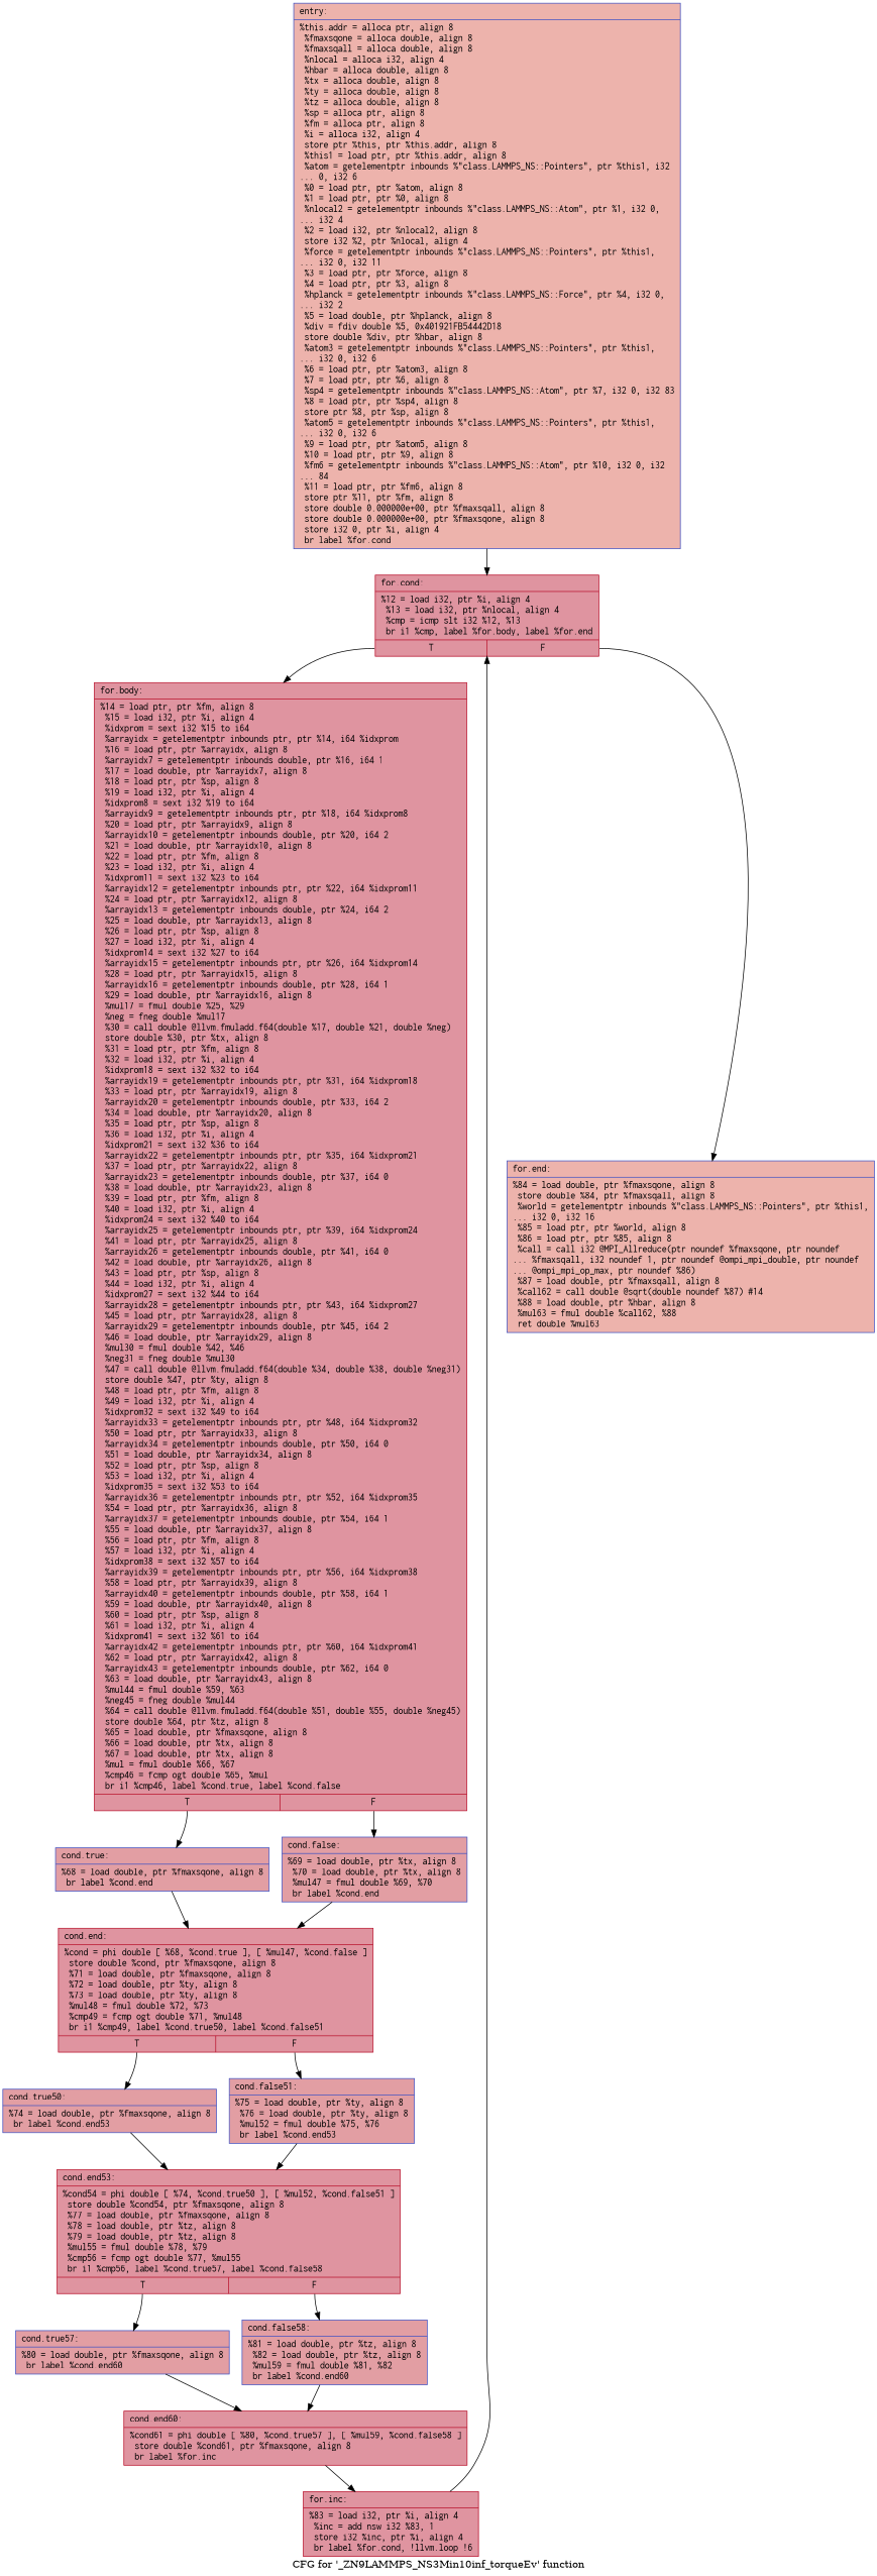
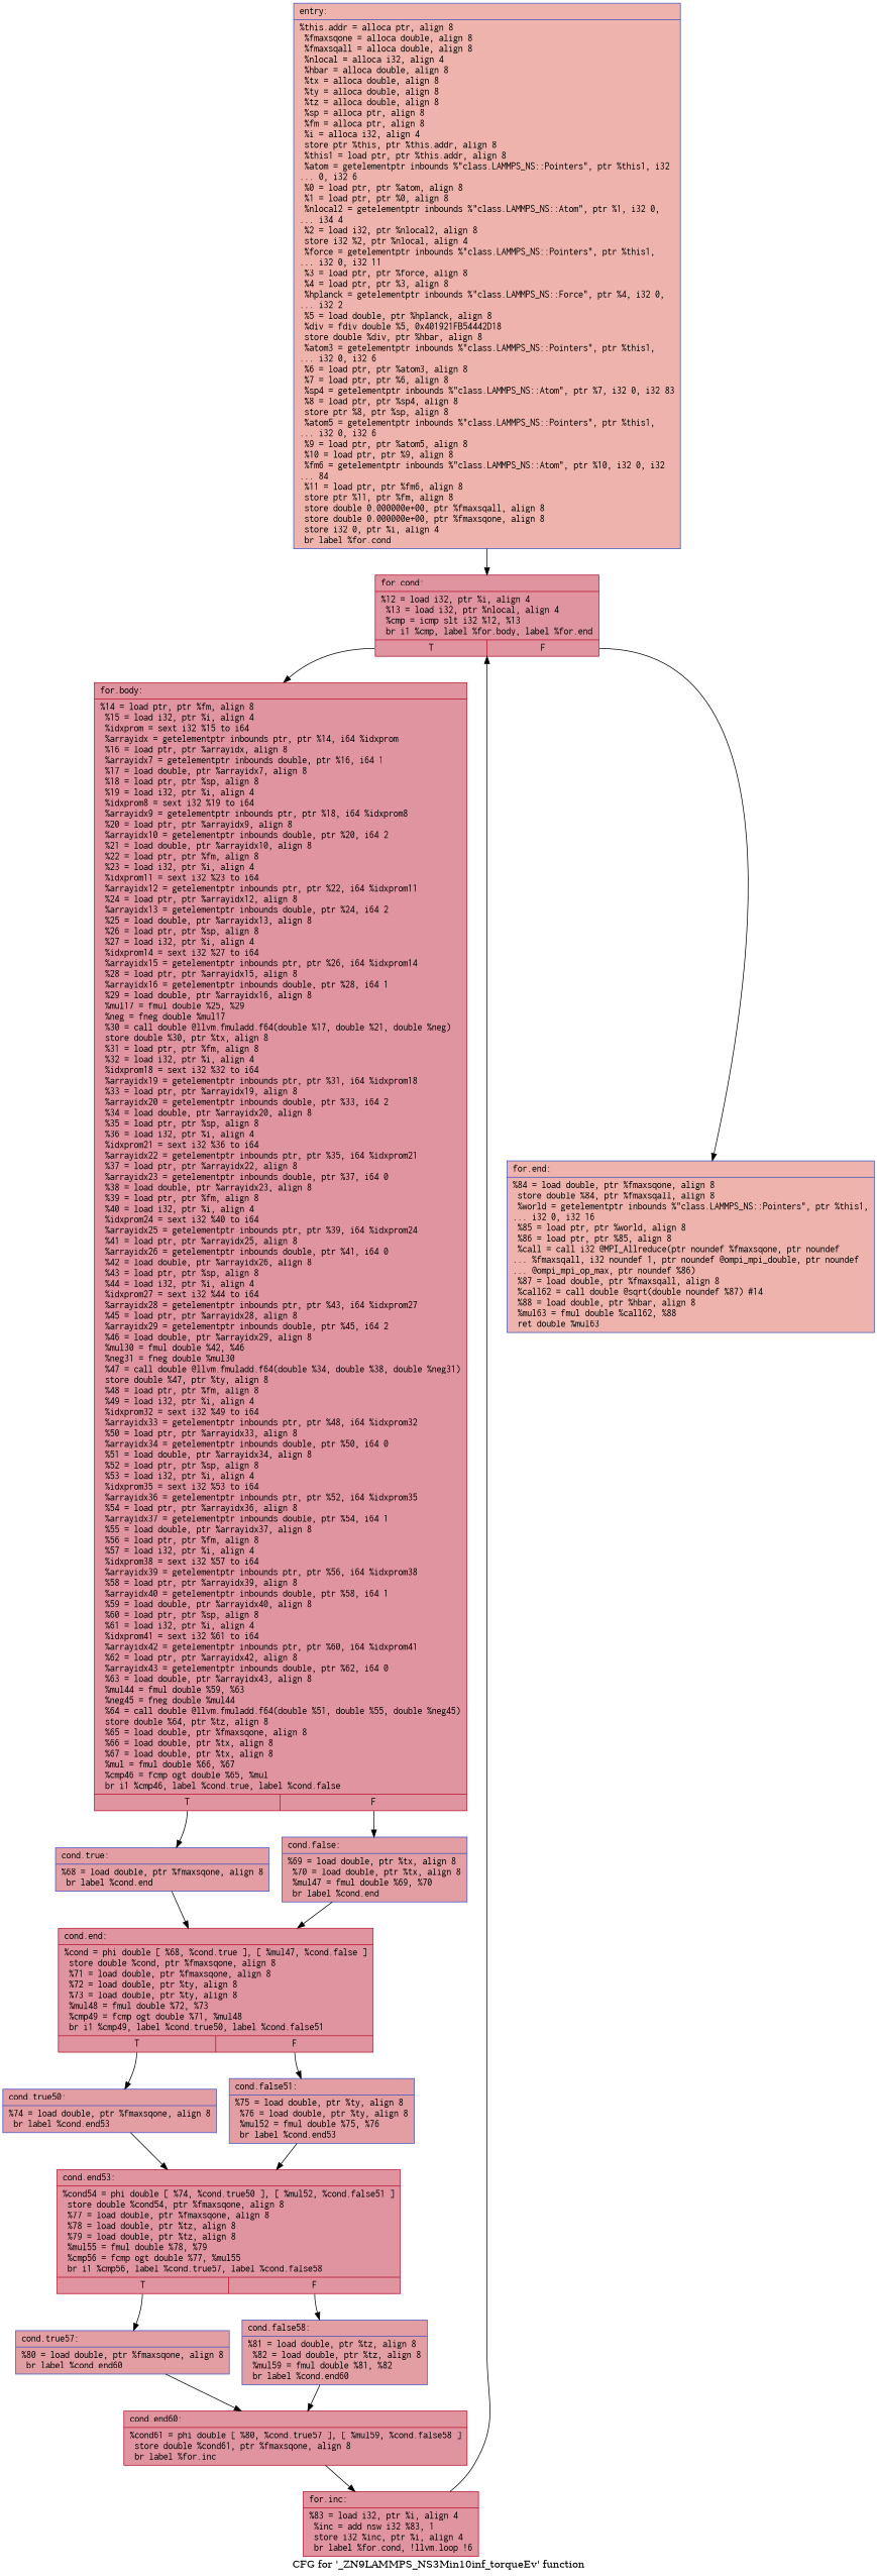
  digraph {
    label="CFG for '_ZN9LAMMPS_NS3Min10inf_torqueEv' function"
    node [color="#3d50c3ff" fillcolor="#b70d2870" fontname=Courier shape=record style=filled]
-   n1 [fillcolor="#d6524470" label="{entry:\l|  %this.addr = alloca ptr, align 8\l  %fmaxsqone = alloca double, align 8\l  %fmaxsqall = alloca double, align 8\l  %nlocal = alloca i32, align 4\l  %hbar = alloca double, align 8\l  %tx = alloca double, align 8\l  %ty = alloca double, align 8\l  %tz = alloca double, align 8\l  %sp = alloca ptr, align 8\l  %fm = alloca ptr, align 8\l  %i = alloca i32, align 4\l  store ptr %this, ptr %this.addr, align 8\l  %this1 = load ptr, ptr %this.addr, align 8\l  %atom = getelementptr inbounds %\"class.LAMMPS_NS::Pointers\", ptr %this1, i32\l... 0, i32 6\l  %0 = load ptr, ptr %atom, align 8\l  %1 = load ptr, ptr %0, align 8\l  %nlocal2 = getelementptr inbounds %\"class.LAMMPS_NS::Atom\", ptr %1, i32 0,\l... i32 4\l  %2 = load i32, ptr %nlocal2, align 8\l  store i32 %2, ptr %nlocal, align 4\l  %force = getelementptr inbounds %\"class.LAMMPS_NS::Pointers\", ptr %this1,\l... i32 0, i32 11\l  %3 = load ptr, ptr %force, align 8\l  %4 = load ptr, ptr %3, align 8\l  %hplanck = getelementptr inbounds %\"class.LAMMPS_NS::Force\", ptr %4, i32 0,\l... i32 2\l  %5 = load double, ptr %hplanck, align 8\l  %div = fdiv double %5, 0x401921FB54442D18\l  store double %div, ptr %hbar, align 8\l  %atom3 = getelementptr inbounds %\"class.LAMMPS_NS::Pointers\", ptr %this1,\l... i32 0, i32 6\l  %6 = load ptr, ptr %atom3, align 8\l  %7 = load ptr, ptr %6, align 8\l  %sp4 = getelementptr inbounds %\"class.LAMMPS_NS::Atom\", ptr %7, i32 0, i32 83\l  %8 = load ptr, ptr %sp4, align 8\l  store ptr %8, ptr %sp, align 8\l  %atom5 = getelementptr inbounds %\"class.LAMMPS_NS::Pointers\", ptr %this1,\l... i32 0, i32 6\l  %9 = load ptr, ptr %atom5, align 8\l  %10 = load ptr, ptr %9, align 8\l  %fm6 = getelementptr inbounds %\"class.LAMMPS_NS::Atom\", ptr %10, i32 0, i32\l... 84\l  %11 = load ptr, ptr %fm6, align 8\l  store ptr %11, ptr %fm, align 8\l  store double 0.000000e+00, ptr %fmaxsqall, align 8\l  store double 0.000000e+00, ptr %fmaxsqone, align 8\l  store i32 0, ptr %i, align 4\l  br label %for.cond\l}"]
+   n1 [fillcolor="#d6524470" label="{entry:\l|  %this.addr = alloca ptr, align 8\l  %fmaxsqone = alloca double, align 8\l  %fmaxsqall = alloca double, align 8\l  %nlocal = alloca i32, align 4\l  %hbar = alloca double, align 8\l  %tx = alloca double, align 8\l  %ty = alloca double, align 8\l  %tz = alloca double, align 8\l  %sp = alloca ptr, align 8\l  %fm = alloca ptr, align 8\l  %i = alloca i32, align 4\l  store ptr %this, ptr %this.addr, align 8\l  %this1 = load ptr, ptr %this.addr, align 8\l  %atom = getelementptr inbounds %\"class.LAMMPS_NS::Pointers\", ptr %this1, i32\l... 0, i32 6\l  %0 = load ptr, ptr %atom, align 8\l  %1 = load ptr, ptr %0, align 8\l  %nlocal2 = getelementptr inbounds %\"class.LAMMPS_NS::Atom\", ptr %1, i32 0,\l... i34 4\l  %2 = load i32, ptr %nlocal2, align 8\l  store i32 %2, ptr %nlocal, align 4\l  %force = getelementptr inbounds %\"class.LAMMPS_NS::Pointers\", ptr %this1,\l... i32 0, i32 11\l  %3 = load ptr, ptr %force, align 8\l  %4 = load ptr, ptr %3, align 8\l  %hplanck = getelementptr inbounds %\"class.LAMMPS_NS::Force\", ptr %4, i32 0,\l... i32 2\l  %5 = load double, ptr %hplanck, align 8\l  %div = fdiv double %5, 0x401921FB54442D18\l  store double %div, ptr %hbar, align 8\l  %atom3 = getelementptr inbounds %\"class.LAMMPS_NS::Pointers\", ptr %this1,\l... i32 0, i32 6\l  %6 = load ptr, ptr %atom3, align 8\l  %7 = load ptr, ptr %6, align 8\l  %sp4 = getelementptr inbounds %\"class.LAMMPS_NS::Atom\", ptr %7, i32 0, i32 83\l  %8 = load ptr, ptr %sp4, align 8\l  store ptr %8, ptr %sp, align 8\l  %atom5 = getelementptr inbounds %\"class.LAMMPS_NS::Pointers\", ptr %this1,\l... i32 0, i32 6\l  %9 = load ptr, ptr %atom5, align 8\l  %10 = load ptr, ptr %9, align 8\l  %fm6 = getelementptr inbounds %\"class.LAMMPS_NS::Atom\", ptr %10, i32 0, i32\l... 84\l  %11 = load ptr, ptr %fm6, align 8\l  store ptr %11, ptr %fm, align 8\l  store double 0.000000e+00, ptr %fmaxsqall, align 8\l  store double 0.000000e+00, ptr %fmaxsqone, align 8\l  store i32 0, ptr %i, align 4\l  br label %for.cond\l}"]
    n2 [color="#b70d28ff" label="{for.cond:\l|  %12 = load i32, ptr %i, align 4\l  %13 = load i32, ptr %nlocal, align 4\l  %cmp = icmp slt i32 %12, %13\l  br i1 %cmp, label %for.body, label %for.end\l|{<s0>T|<s1>F}}"]
    n3 [color="#b70d28ff" label="{for.body:\l|  %14 = load ptr, ptr %fm, align 8\l  %15 = load i32, ptr %i, align 4\l  %idxprom = sext i32 %15 to i64\l  %arrayidx = getelementptr inbounds ptr, ptr %14, i64 %idxprom\l  %16 = load ptr, ptr %arrayidx, align 8\l  %arrayidx7 = getelementptr inbounds double, ptr %16, i64 1\l  %17 = load double, ptr %arrayidx7, align 8\l  %18 = load ptr, ptr %sp, align 8\l  %19 = load i32, ptr %i, align 4\l  %idxprom8 = sext i32 %19 to i64\l  %arrayidx9 = getelementptr inbounds ptr, ptr %18, i64 %idxprom8\l  %20 = load ptr, ptr %arrayidx9, align 8\l  %arrayidx10 = getelementptr inbounds double, ptr %20, i64 2\l  %21 = load double, ptr %arrayidx10, align 8\l  %22 = load ptr, ptr %fm, align 8\l  %23 = load i32, ptr %i, align 4\l  %idxprom11 = sext i32 %23 to i64\l  %arrayidx12 = getelementptr inbounds ptr, ptr %22, i64 %idxprom11\l  %24 = load ptr, ptr %arrayidx12, align 8\l  %arrayidx13 = getelementptr inbounds double, ptr %24, i64 2\l  %25 = load double, ptr %arrayidx13, align 8\l  %26 = load ptr, ptr %sp, align 8\l  %27 = load i32, ptr %i, align 4\l  %idxprom14 = sext i32 %27 to i64\l  %arrayidx15 = getelementptr inbounds ptr, ptr %26, i64 %idxprom14\l  %28 = load ptr, ptr %arrayidx15, align 8\l  %arrayidx16 = getelementptr inbounds double, ptr %28, i64 1\l  %29 = load double, ptr %arrayidx16, align 8\l  %mul17 = fmul double %25, %29\l  %neg = fneg double %mul17\l  %30 = call double @llvm.fmuladd.f64(double %17, double %21, double %neg)\l  store double %30, ptr %tx, align 8\l  %31 = load ptr, ptr %fm, align 8\l  %32 = load i32, ptr %i, align 4\l  %idxprom18 = sext i32 %32 to i64\l  %arrayidx19 = getelementptr inbounds ptr, ptr %31, i64 %idxprom18\l  %33 = load ptr, ptr %arrayidx19, align 8\l  %arrayidx20 = getelementptr inbounds double, ptr %33, i64 2\l  %34 = load double, ptr %arrayidx20, align 8\l  %35 = load ptr, ptr %sp, align 8\l  %36 = load i32, ptr %i, align 4\l  %idxprom21 = sext i32 %36 to i64\l  %arrayidx22 = getelementptr inbounds ptr, ptr %35, i64 %idxprom21\l  %37 = load ptr, ptr %arrayidx22, align 8\l  %arrayidx23 = getelementptr inbounds double, ptr %37, i64 0\l  %38 = load double, ptr %arrayidx23, align 8\l  %39 = load ptr, ptr %fm, align 8\l  %40 = load i32, ptr %i, align 4\l  %idxprom24 = sext i32 %40 to i64\l  %arrayidx25 = getelementptr inbounds ptr, ptr %39, i64 %idxprom24\l  %41 = load ptr, ptr %arrayidx25, align 8\l  %arrayidx26 = getelementptr inbounds double, ptr %41, i64 0\l  %42 = load double, ptr %arrayidx26, align 8\l  %43 = load ptr, ptr %sp, align 8\l  %44 = load i32, ptr %i, align 4\l  %idxprom27 = sext i32 %44 to i64\l  %arrayidx28 = getelementptr inbounds ptr, ptr %43, i64 %idxprom27\l  %45 = load ptr, ptr %arrayidx28, align 8\l  %arrayidx29 = getelementptr inbounds double, ptr %45, i64 2\l  %46 = load double, ptr %arrayidx29, align 8\l  %mul30 = fmul double %42, %46\l  %neg31 = fneg double %mul30\l  %47 = call double @llvm.fmuladd.f64(double %34, double %38, double %neg31)\l  store double %47, ptr %ty, align 8\l  %48 = load ptr, ptr %fm, align 8\l  %49 = load i32, ptr %i, align 4\l  %idxprom32 = sext i32 %49 to i64\l  %arrayidx33 = getelementptr inbounds ptr, ptr %48, i64 %idxprom32\l  %50 = load ptr, ptr %arrayidx33, align 8\l  %arrayidx34 = getelementptr inbounds double, ptr %50, i64 0\l  %51 = load double, ptr %arrayidx34, align 8\l  %52 = load ptr, ptr %sp, align 8\l  %53 = load i32, ptr %i, align 4\l  %idxprom35 = sext i32 %53 to i64\l  %arrayidx36 = getelementptr inbounds ptr, ptr %52, i64 %idxprom35\l  %54 = load ptr, ptr %arrayidx36, align 8\l  %arrayidx37 = getelementptr inbounds double, ptr %54, i64 1\l  %55 = load double, ptr %arrayidx37, align 8\l  %56 = load ptr, ptr %fm, align 8\l  %57 = load i32, ptr %i, align 4\l  %idxprom38 = sext i32 %57 to i64\l  %arrayidx39 = getelementptr inbounds ptr, ptr %56, i64 %idxprom38\l  %58 = load ptr, ptr %arrayidx39, align 8\l  %arrayidx40 = getelementptr inbounds double, ptr %58, i64 1\l  %59 = load double, ptr %arrayidx40, align 8\l  %60 = load ptr, ptr %sp, align 8\l  %61 = load i32, ptr %i, align 4\l  %idxprom41 = sext i32 %61 to i64\l  %arrayidx42 = getelementptr inbounds ptr, ptr %60, i64 %idxprom41\l  %62 = load ptr, ptr %arrayidx42, align 8\l  %arrayidx43 = getelementptr inbounds double, ptr %62, i64 0\l  %63 = load double, ptr %arrayidx43, align 8\l  %mul44 = fmul double %59, %63\l  %neg45 = fneg double %mul44\l  %64 = call double @llvm.fmuladd.f64(double %51, double %55, double %neg45)\l  store double %64, ptr %tz, align 8\l  %65 = load double, ptr %fmaxsqone, align 8\l  %66 = load double, ptr %tx, align 8\l  %67 = load double, ptr %tx, align 8\l  %mul = fmul double %66, %67\l  %cmp46 = fcmp ogt double %65, %mul\l  br i1 %cmp46, label %cond.true, label %cond.false\l|{<s0>T|<s1>F}}"]
    n4 [fillcolor="#d6524470" label="{for.end:\l|  %84 = load double, ptr %fmaxsqone, align 8\l  store double %84, ptr %fmaxsqall, align 8\l  %world = getelementptr inbounds %\"class.LAMMPS_NS::Pointers\", ptr %this1,\l... i32 0, i32 16\l  %85 = load ptr, ptr %world, align 8\l  %86 = load ptr, ptr %85, align 8\l  %call = call i32 @MPI_Allreduce(ptr noundef %fmaxsqone, ptr noundef\l... %fmaxsqall, i32 noundef 1, ptr noundef @ompi_mpi_double, ptr noundef\l... @ompi_mpi_op_max, ptr noundef %86)\l  %87 = load double, ptr %fmaxsqall, align 8\l  %call62 = call double @sqrt(double noundef %87) #14\l  %88 = load double, ptr %hbar, align 8\l  %mul63 = fmul double %call62, %88\l  ret double %mul63\l}"]
    n5 [fillcolor="#be242e70" label="{cond.true:\l|  %68 = load double, ptr %fmaxsqone, align 8\l  br label %cond.end\l}"]
    n6 [fillcolor="#be242e70" label="{cond.false:\l|  %69 = load double, ptr %tx, align 8\l  %70 = load double, ptr %tx, align 8\l  %mul47 = fmul double %69, %70\l  br label %cond.end\l}"]
    n7 [color="#b70d28ff" label="{cond.end:\l|  %cond = phi double [ %68, %cond.true ], [ %mul47, %cond.false ]\l  store double %cond, ptr %fmaxsqone, align 8\l  %71 = load double, ptr %fmaxsqone, align 8\l  %72 = load double, ptr %ty, align 8\l  %73 = load double, ptr %ty, align 8\l  %mul48 = fmul double %72, %73\l  %cmp49 = fcmp ogt double %71, %mul48\l  br i1 %cmp49, label %cond.true50, label %cond.false51\l|{<s0>T|<s1>F}}"]
    n8 [fillcolor="#be242e70" label="{cond.true50:\l|  %74 = load double, ptr %fmaxsqone, align 8\l  br label %cond.end53\l}"]
    n9 [fillcolor="#be242e70" label="{cond.false51:\l|  %75 = load double, ptr %ty, align 8\l  %76 = load double, ptr %ty, align 8\l  %mul52 = fmul double %75, %76\l  br label %cond.end53\l}"]
    n10 [color="#b70d28ff" label="{cond.end53:\l|  %cond54 = phi double [ %74, %cond.true50 ], [ %mul52, %cond.false51 ]\l  store double %cond54, ptr %fmaxsqone, align 8\l  %77 = load double, ptr %fmaxsqone, align 8\l  %78 = load double, ptr %tz, align 8\l  %79 = load double, ptr %tz, align 8\l  %mul55 = fmul double %78, %79\l  %cmp56 = fcmp ogt double %77, %mul55\l  br i1 %cmp56, label %cond.true57, label %cond.false58\l|{<s0>T|<s1>F}}"]
    n11 [fillcolor="#be242e70" label="{cond.true57:\l|  %80 = load double, ptr %fmaxsqone, align 8\l  br label %cond.end60\l}"]
    n12 [fillcolor="#be242e70" label="{cond.false58:\l|  %81 = load double, ptr %tz, align 8\l  %82 = load double, ptr %tz, align 8\l  %mul59 = fmul double %81, %82\l  br label %cond.end60\l}"]
    n13 [color="#b70d28ff" label="{cond.end60:\l|  %cond61 = phi double [ %80, %cond.true57 ], [ %mul59, %cond.false58 ]\l  store double %cond61, ptr %fmaxsqone, align 8\l  br label %for.inc\l}"]
    n14 [color="#b70d28ff" label="{for.inc:\l|  %83 = load i32, ptr %i, align 4\l  %inc = add nsw i32 %83, 1\l  store i32 %inc, ptr %i, align 4\l  br label %for.cond, !llvm.loop !6\l}"]
    n1 -> n2
    n2 -> n3 [tailport=s0]
    n2 -> n4 [tailport=s1]
    n3 -> n5 [tailport=s0]
    n3 -> n6 [tailport=s1]
    n5 -> n7
    n6 -> n7
    n7 -> n8 [tailport=s0]
    n7 -> n9 [tailport=s1]
    n8 -> n10
    n9 -> n10
    n10 -> n11 [tailport=s0]
    n10 -> n12 [tailport=s1]
    n11 -> n13
    n12 -> n13
    n13 -> n14
    n14 -> n2
  }
